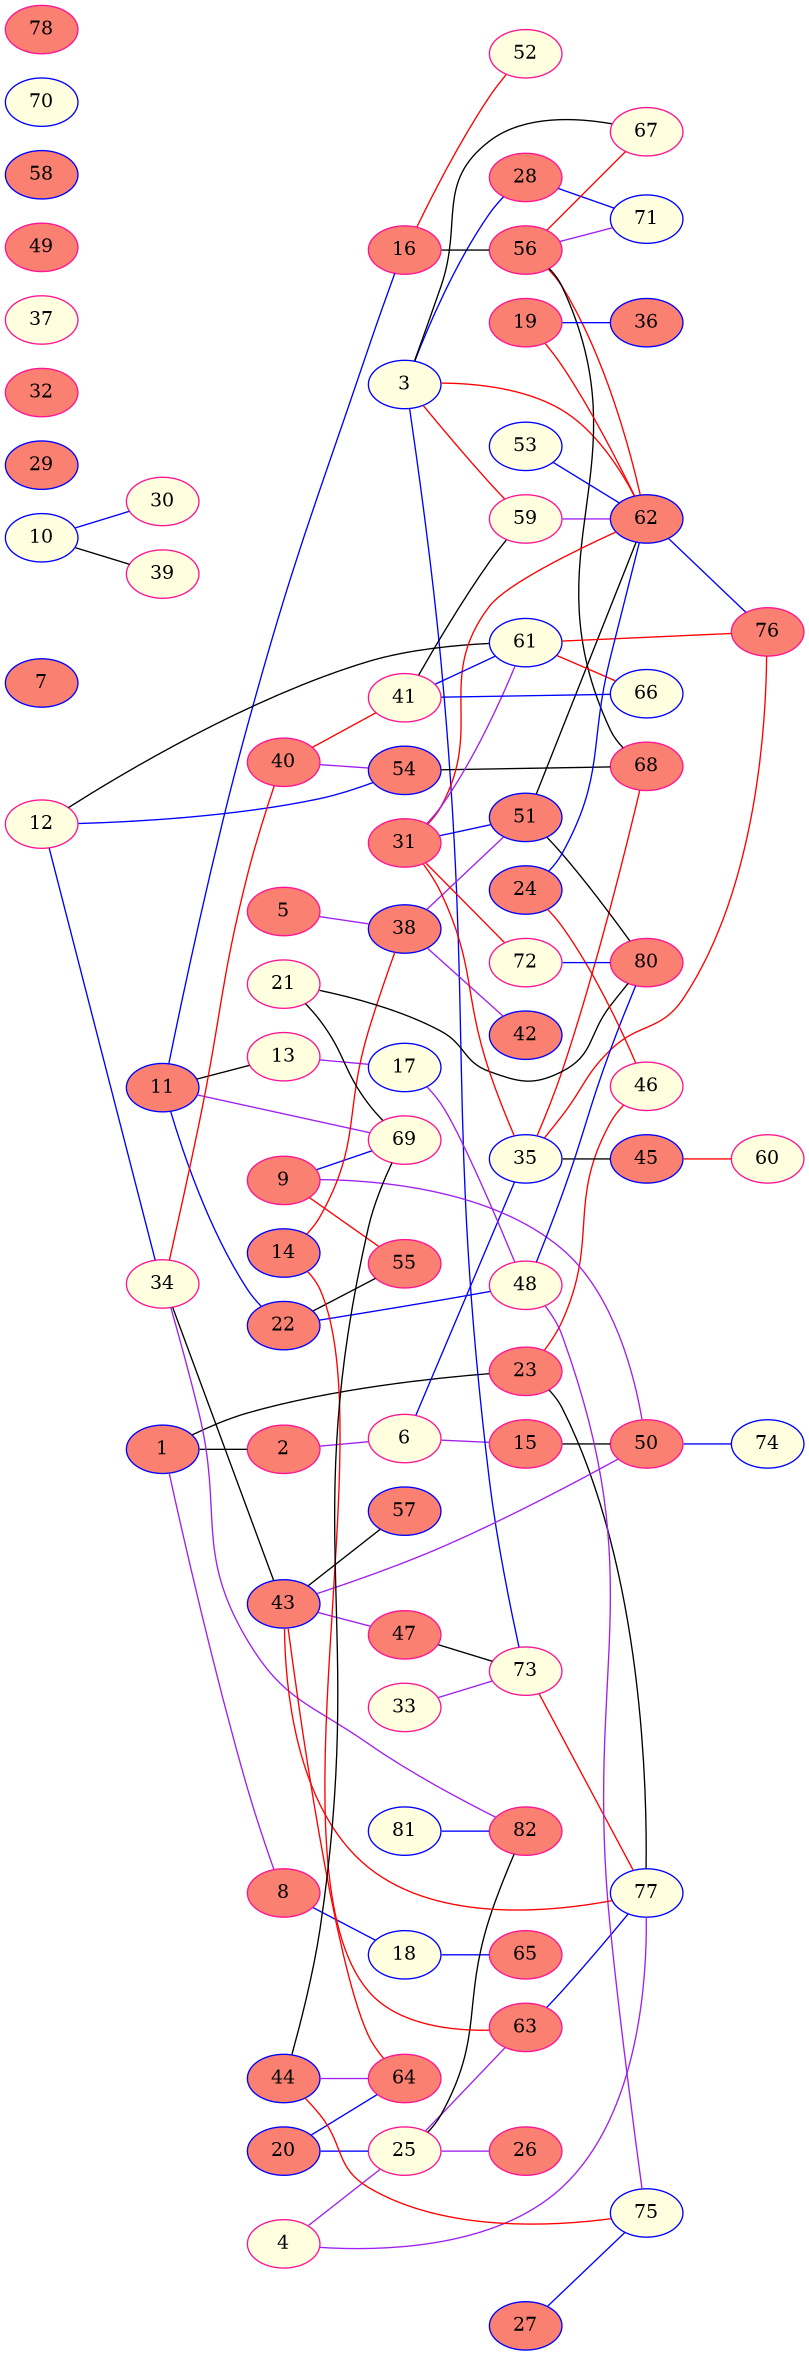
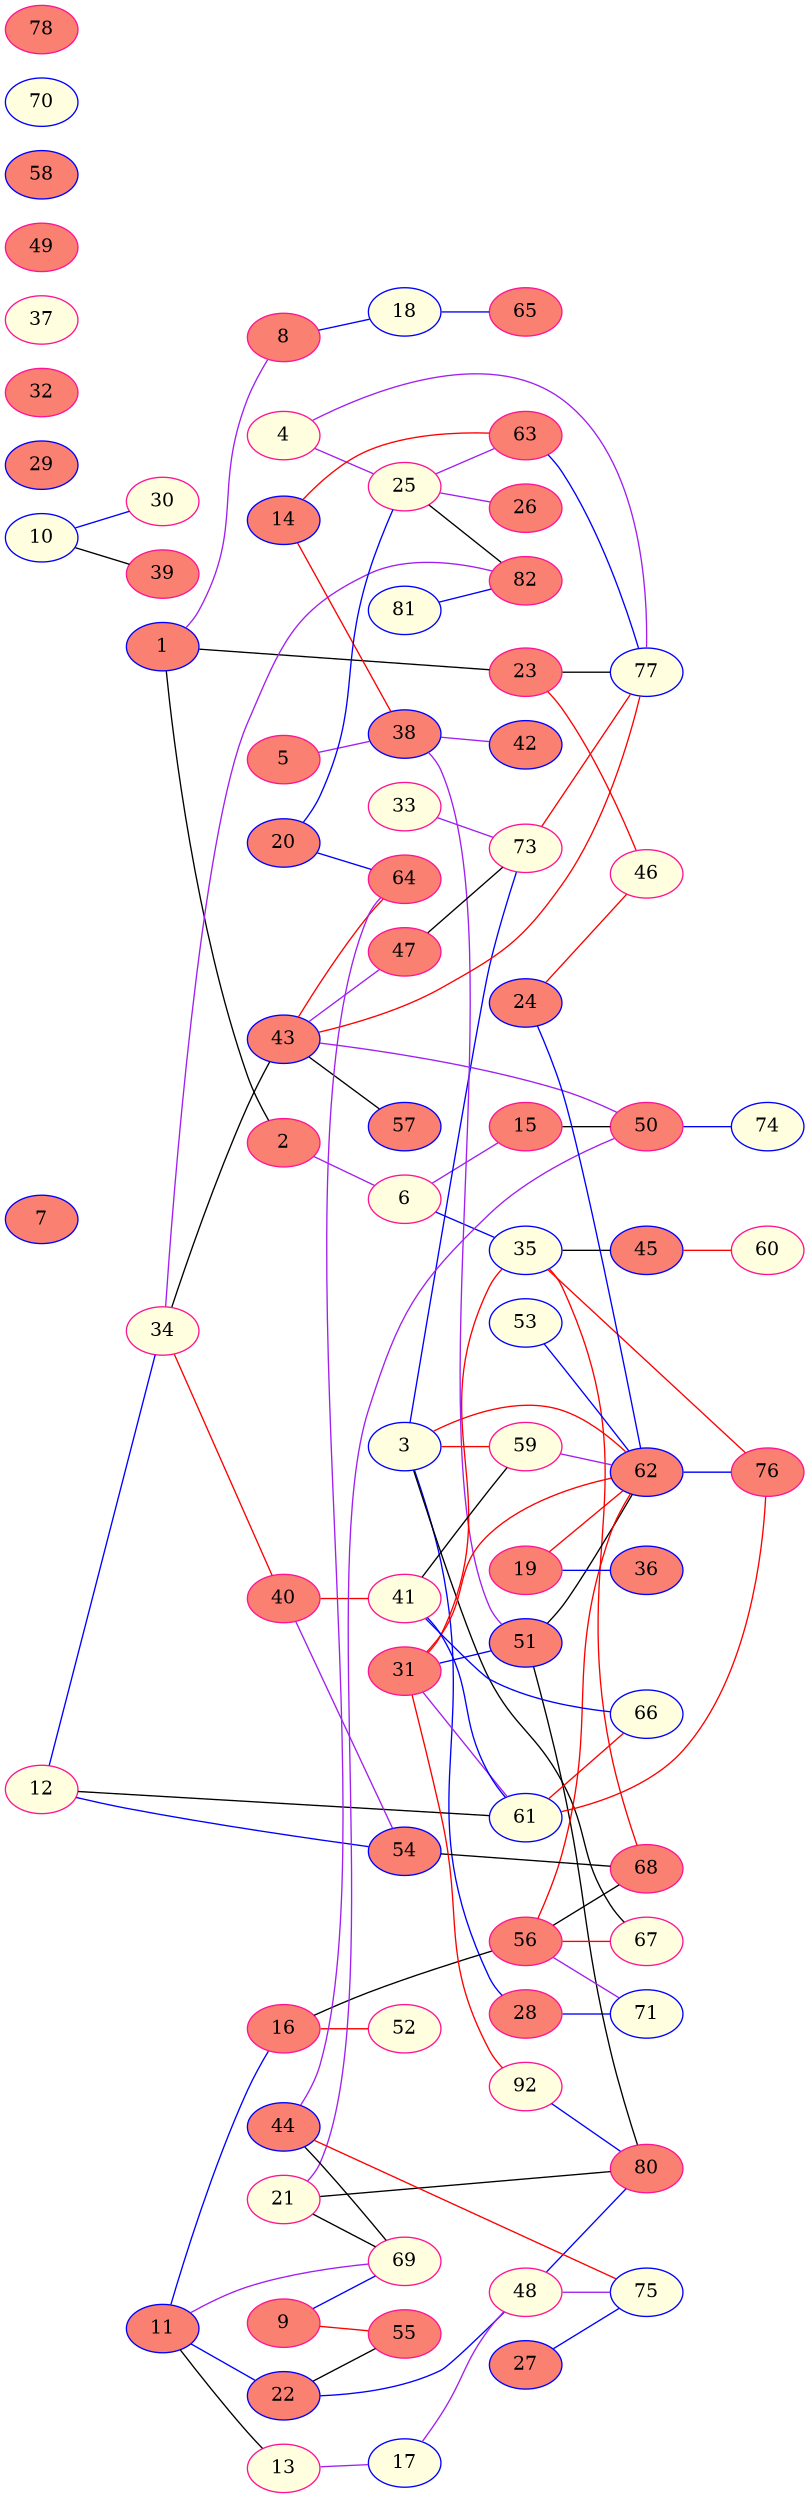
  graph {
    rankdir=LR
    node [color=deeppink fillcolor=salmon style=filled]
    edge [color=blue]
    1 [color=blue]
    2
    8
    23
    6 [fillcolor=lightyellow]
    18 [color=blue fillcolor=lightyellow]
    77 [color=blue fillcolor=lightyellow]
    46 [fillcolor=lightyellow]
    15
    35 [color=blue fillcolor=lightyellow]
    3 [color=blue fillcolor=lightyellow]
    28
    59 [fillcolor=lightyellow]
    62 [color=blue]
    67 [fillcolor=lightyellow]
    73 [fillcolor=lightyellow]
    71 [color=blue fillcolor=lightyellow]
    76
    4 [fillcolor=lightyellow]
    25 [fillcolor=lightyellow]
    63
    26
    82
    38 [color=blue]
    5
    51 [color=blue]
    42 [color=blue]
    50
    45 [color=blue]
    68
    7 [color=blue]
    65
    9
    55
    69 [fillcolor=lightyellow]
    10 [color=blue fillcolor=lightyellow]
    30 [fillcolor=lightyellow]
-   39 [fillcolor=lightyellow]
+   39
    11 [color=blue]
    13 [fillcolor=lightyellow]
    16
    22 [color=blue]
    17 [color=blue fillcolor=lightyellow]
    52 [fillcolor=lightyellow]
    56
    48 [fillcolor=lightyellow]
    12 [fillcolor=lightyellow]
    34 [fillcolor=lightyellow]
    54 [color=blue]
    61 [color=blue fillcolor=lightyellow]
    40
    43 [color=blue]
    66 [color=blue fillcolor=lightyellow]
    14 [color=blue]
    74 [color=blue fillcolor=lightyellow]
    80
    75 [color=blue fillcolor=lightyellow]
    19
    36 [color=blue]
    20 [color=blue]
    64
    21 [fillcolor=lightyellow]
    24 [color=blue]
    27 [color=blue]
    29 [color=blue]
    31
-   72 [fillcolor=lightyellow]
+   72 [fillcolor=lightyellow label=92]
    32
    33 [fillcolor=lightyellow]
    41 [fillcolor=lightyellow]
    47
    57 [color=blue]
    60 [fillcolor=lightyellow]
    37 [fillcolor=lightyellow]
    44 [color=blue]
    49
    53 [color=blue fillcolor=lightyellow]
    58 [color=blue]
    70 [color=blue fillcolor=lightyellow]
    78
    81 [color=blue fillcolor=lightyellow]
    1 -- 2 [color=black]
    1 -- 8 [color=purple]
    1 -- 23 [color=black]
    2 -- 6 [color=purple]
    8 -- 18
    23 -- 77 [color=black]
    23 -- 46 [color=red]
    6 -- 15 [color=purple]
    6 -- 35
    18 -- 65
    15 -- 50 [color=black]
    35 -- 76 [color=red]
    35 -- 45 [color=black]
    35 -- 68 [color=red]
    3 -- 28
    3 -- 59 [color=red]
    3 -- 62 [color=red]
    3 -- 67 [color=black]
    3 -- 73
    28 -- 71
    59 -- 62 [color=purple]
    62 -- 76
    73 -- 77 [color=red]
    4 -- 77 [color=purple]
    4 -- 25 [color=purple]
    25 -- 63 [color=purple]
    25 -- 26 [color=purple]
    25 -- 82 [color=black]
    63 -- 77
    38 -- 51 [color=purple]
    38 -- 42 [color=purple]
    5 -- 38 [color=purple]
    51 -- 62 [color=black]
    51 -- 80 [color=black]
    50 -- 74
    45 -- 60 [color=red]
    9 -- 55 [color=red]
    9 -- 69
    10 -- 30
    10 -- 39 [color=black]
    11 -- 69 [color=purple]
    11 -- 13 [color=black]
    11 -- 16
    11 -- 22
    13 -- 17 [color=purple]
    16 -- 52 [color=red]
    16 -- 56 [color=black]
    22 -- 55 [color=black]
    22 -- 48
    17 -- 48 [color=purple]
    56 -- 62 [color=red]
    56 -- 67 [color=red]
    56 -- 71 [color=purple]
    56 -- 68 [color=black]
    48 -- 80
    48 -- 75 [color=purple]
    12 -- 34
    12 -- 54
    12 -- 61 [color=black]
    34 -- 82 [color=purple]
    34 -- 40 [color=red]
    34 -- 43 [color=black]
    54 -- 68 [color=black]
    61 -- 76 [color=red]
    61 -- 66 [color=red]
    40 -- 54 [color=purple]
    40 -- 41 [color=red]
    43 -- 77 [color=red]
    43 -- 50 [color=purple]
    43 -- 64 [color=red]
    43 -- 47 [color=purple]
    43 -- 57 [color=black]
    14 -- 63 [color=red]
    14 -- 38 [color=red]
    19 -- 62 [color=red]
    19 -- 36
    20 -- 25
    20 -- 64
-   9 -- 50 [color=purple]
+   21 -- 50 [color=purple]
    21 -- 69 [color=black]
    21 -- 80 [color=black]
    24 -- 46 [color=red]
    24 -- 62
    27 -- 75
    31 -- 35 [color=red]
    31 -- 62 [color=red]
    31 -- 51
    31 -- 61 [color=purple]
    31 -- 72 [color=red]
    72 -- 80
    33 -- 73 [color=purple]
    41 -- 59 [color=black]
    41 -- 61
    41 -- 66
    47 -- 73 [color=black]
    44 -- 69 [color=black]
    44 -- 75 [color=red]
    44 -- 64 [color=purple]
    53 -- 62
    81 -- 82
  }
